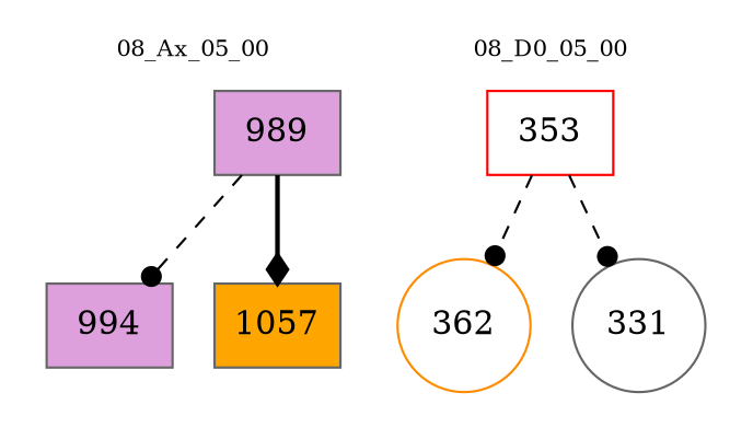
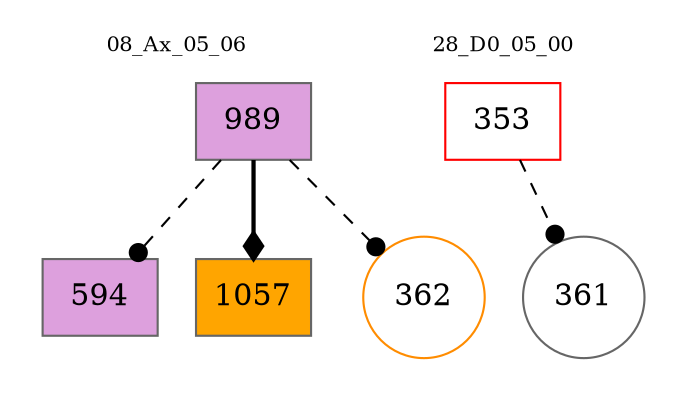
  digraph {
    node [color=gray40 fillcolor=white shape=box style=filled]
    edge [arrowhead=dot color=black style=dashed]
    n1 [fillcolor=plum label=989]
-   n2 [fillcolor=plum label=994]
+   n2 [fillcolor=plum label=594]
    n3 [fillcolor=orange label=1057]
    n4 [color=red label=353]
    n5 [color=darkorange label=362 shape=circle]
-   n6 [label=331 shape=circle]
+   n6 [label=361 shape=circle]
    subgraph cluster_1 {
      color=white
      fontsize=10
-     label="08_Ax_05_00"
+     label="08_Ax_05_06"
      n1
      n2
      n3
    }
    subgraph cluster_2 {
      color=white
      fontsize=10
-     label="08_D0_05_00"
+     label="28_D0_05_00"
      n4
      n5
      n6
    }
    n1 -> n2
    n1 -> n3 [arrowhead=diamond style=bold]
-   n4 -> n5
+   n1 -> n5
    n4 -> n6
  }
